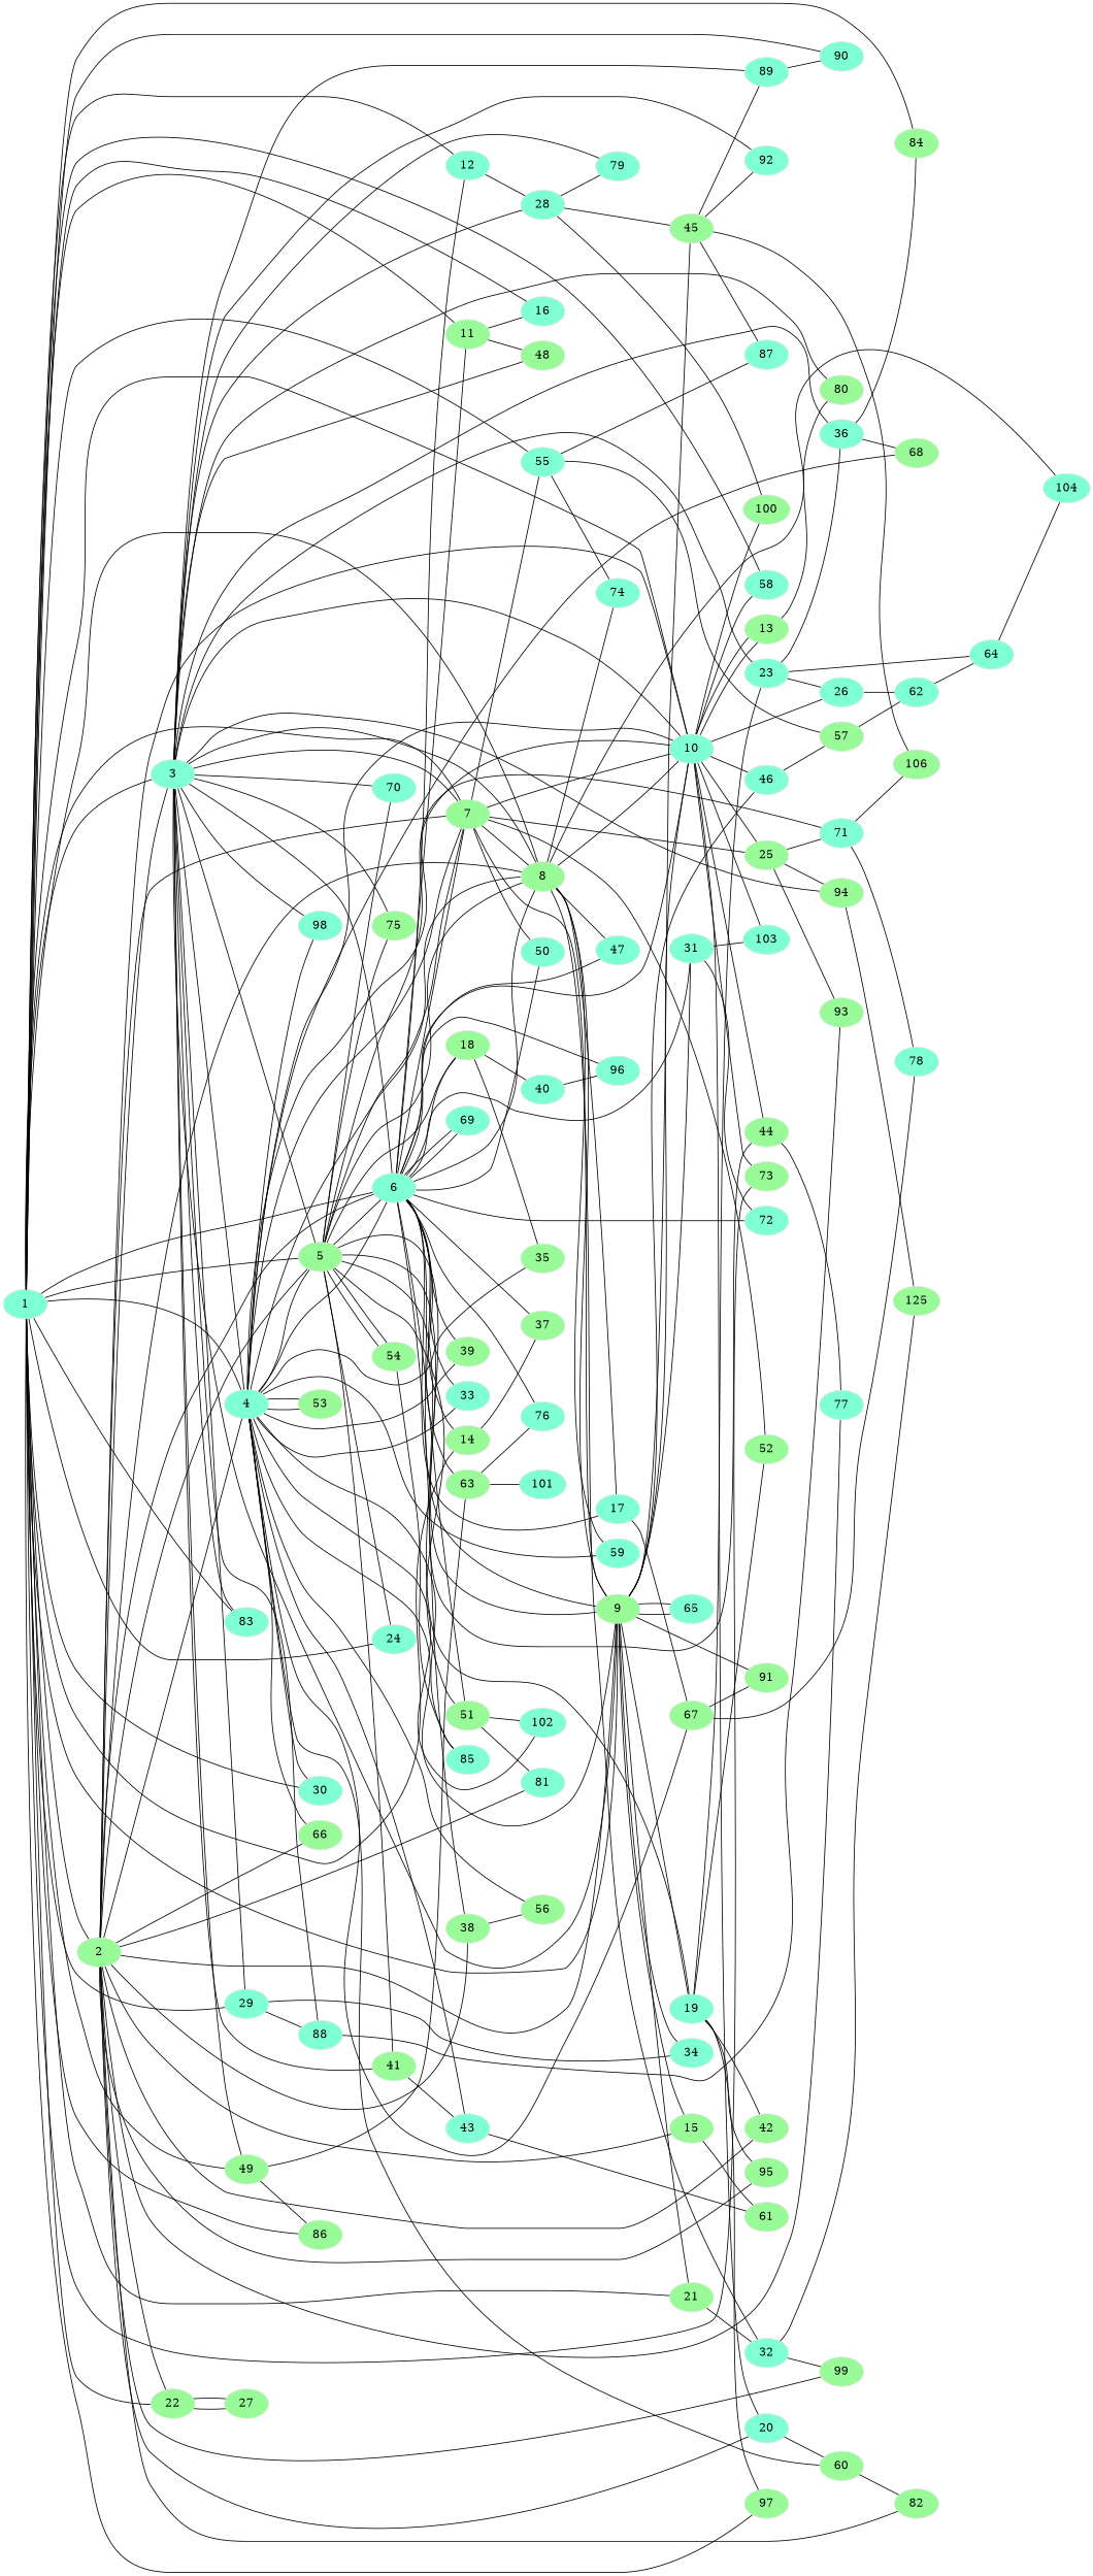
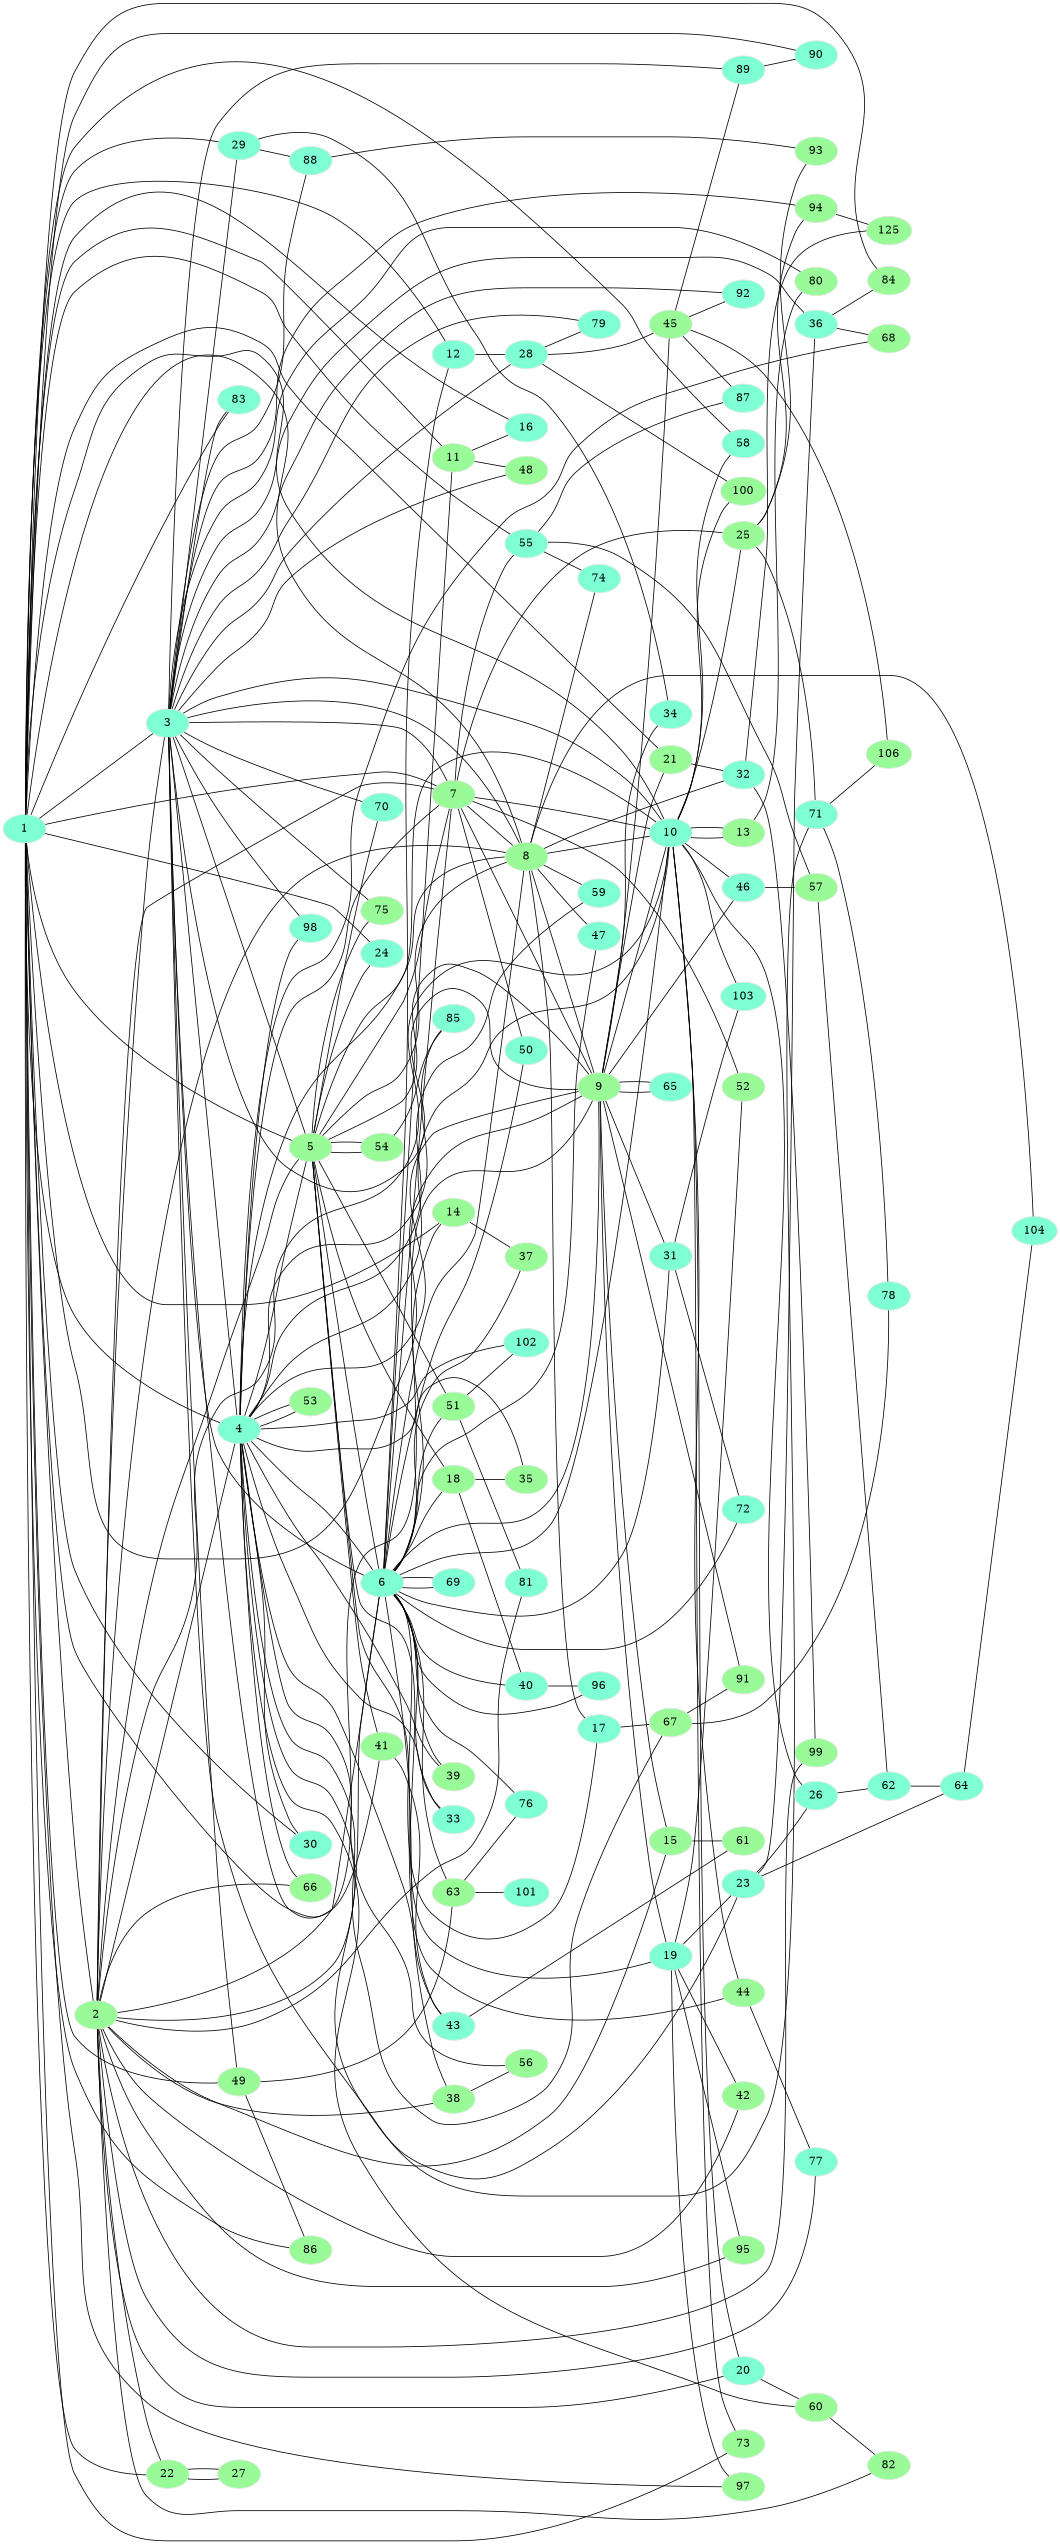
  graph {
    rankdir=LR
    node [color=gray90 fillcolor=aquamarine style=filled]
    2 [fillcolor=palegreen]
    1
    3
    4
    5 [fillcolor=palegreen]
    6
    7 [fillcolor=palegreen]
    8 [fillcolor=palegreen]
    9 [fillcolor=palegreen]
    10
    11 [fillcolor=palegreen]
    12
    14 [fillcolor=palegreen]
    16
    21 [fillcolor=palegreen]
    22 [fillcolor=palegreen]
    24
    29
    30
    49 [fillcolor=palegreen]
    55
    58
    73 [fillcolor=palegreen]
    83
    84 [fillcolor=palegreen]
    86 [fillcolor=palegreen]
    90
    97 [fillcolor=palegreen]
    15 [fillcolor=palegreen]
    20
    38 [fillcolor=palegreen]
    42 [fillcolor=palegreen]
    66 [fillcolor=palegreen]
    77
    81
    82 [fillcolor=palegreen]
    95 [fillcolor=palegreen]
    99 [fillcolor=palegreen]
    23
    28
    36
    41 [fillcolor=palegreen]
    48 [fillcolor=palegreen]
    70
    75 [fillcolor=palegreen]
    79
    80 [fillcolor=palegreen]
    88
    89
    92
    94 [fillcolor=palegreen]
    98
    33
    35 [fillcolor=palegreen]
    39 [fillcolor=palegreen]
    43
    53 [fillcolor=palegreen]
    56 [fillcolor=palegreen]
    59
    60 [fillcolor=palegreen]
    67 [fillcolor=palegreen]
    68 [fillcolor=palegreen]
    71
    85
    102
    18 [fillcolor=palegreen]
    19
    44 [fillcolor=palegreen]
    51 [fillcolor=palegreen]
    54 [fillcolor=palegreen]
    17
    31
    37 [fillcolor=palegreen]
    40
    47
    50
    63 [fillcolor=palegreen]
    69
    72
    76
    96
    25 [fillcolor=palegreen]
    52 [fillcolor=palegreen]
    32
    74
    104
    34
    45 [fillcolor=palegreen]
    46
    65
    91 [fillcolor=palegreen]
    13 [fillcolor=palegreen]
    26
    100 [fillcolor=palegreen]
    103
    27 [fillcolor=palegreen]
    87
    57 [fillcolor=palegreen]
    61 [fillcolor=palegreen]
    64
    93 [fillcolor=palegreen]
    n102 [fillcolor=palegreen label=125]
    78
    106 [fillcolor=palegreen]
    101
    62
    2 -- 3
    2 -- 4
    2 -- 5
    2 -- 6
    2 -- 7
    2 -- 8
    2 -- 9
    2 -- 10
    2 -- 22
    2 -- 15
    2 -- 20
    2 -- 38
    2 -- 42
    2 -- 66
    2 -- 77
    2 -- 81
    2 -- 82
    2 -- 95
    2 -- 99
    1 -- 2
    1 -- 3
    1 -- 4
    1 -- 5
    1 -- 6
    1 -- 7
    1 -- 8
    1 -- 9
    1 -- 10
    1 -- 11
    1 -- 12
    1 -- 14
    1 -- 16
    1 -- 21
    1 -- 22
    1 -- 24
    1 -- 29
    1 -- 30
    1 -- 49
    1 -- 55
    1 -- 58
    1 -- 73
    1 -- 83
    1 -- 84
    1 -- 86
    1 -- 90
    1 -- 97
    3 -- 4
    3 -- 5
    3 -- 6
    3 -- 7
    3 -- 8
    3 -- 9
    3 -- 10
    3 -- 29
    3 -- 49
    3 -- 83
    3 -- 23
    3 -- 28
    3 -- 36
    3 -- 41
    3 -- 48
    3 -- 70
    3 -- 75
    3 -- 79
    3 -- 80
    3 -- 88
    3 -- 89
    3 -- 92
    3 -- 94
    3 -- 98
    4 -- 5
    4 -- 6
    4 -- 7
    4 -- 8
    4 -- 9
    4 -- 10
    4 -- 30
    4 -- 66
    4 -- 98
    4 -- 33
    4 -- 35
    4 -- 39
    4 -- 43
    4 -- 53
    4 -- 53
    4 -- 56
    4 -- 59
    4 -- 60
    4 -- 67
    4 -- 68
    4 -- 71
    4 -- 85
    4 -- 102
    5 -- 6
    5 -- 7
    5 -- 8
    5 -- 9
    5 -- 10
    5 -- 24
    5 -- 41
    5 -- 70
    5 -- 75
    5 -- 18
    5 -- 19
    5 -- 44
    5 -- 51
    5 -- 54
    5 -- 54
    6 -- 7
    6 -- 8
    6 -- 9
    6 -- 10
    6 -- 11
    6 -- 12
    6 -- 14
    6 -- 38
    6 -- 33
    6 -- 39
    6 -- 18
    6 -- 51
    6 -- 17
    6 -- 31
    6 -- 37
+   6 -- 40
    6 -- 47
    6 -- 50
    6 -- 63
    6 -- 69
    6 -- 69
    6 -- 72
    6 -- 76
    6 -- 96
    7 -- 8
    7 -- 9
    7 -- 10
    7 -- 55
    7 -- 50
    7 -- 25
    7 -- 52
    8 -- 9
    8 -- 10
    8 -- 59
    8 -- 17
    8 -- 47
    8 -- 32
    8 -- 74
    8 -- 104
    9 -- 10
    9 -- 21
    9 -- 15
    9 -- 19
    9 -- 31
    9 -- 34
    9 -- 45
    9 -- 46
    9 -- 65
    9 -- 65
    9 -- 91
    10 -- 58
    10 -- 73
    10 -- 20
    10 -- 44
    10 -- 25
    10 -- 46
    10 -- 13
    10 -- 13
    10 -- 26
    10 -- 100
    10 -- 103
    11 -- 16
    11 -- 48
    12 -- 28
    14 -- 37
    21 -- 32
    22 -- 27
    22 -- 27
    29 -- 88
    29 -- 34
    49 -- 86
    49 -- 63
    55 -- 74
    55 -- 87
    55 -- 57
    15 -- 61
    20 -- 60
    38 -- 56
    23 -- 36
    23 -- 26
    23 -- 64
    28 -- 79
    28 -- 45
    28 -- 100
    36 -- 84
    36 -- 68
    41 -- 43
    88 -- 93
    89 -- 90
    94 -- n102
    43 -- 61
    60 -- 82
    67 -- 91
    67 -- 78
    71 -- 78
    71 -- 106
    18 -- 35
    18 -- 40
    19 -- 97
    19 -- 42
    19 -- 95
    19 -- 23
    19 -- 52
    44 -- 77
    51 -- 81
    51 -- 102
    54 -- 85
    17 -- 67
    31 -- 72
    31 -- 103
    40 -- 96
    63 -- 76
    63 -- 101
    25 -- 94
    25 -- 71
    25 -- 93
    32 -- 99
    32 -- n102
    45 -- 89
    45 -- 92
    45 -- 87
    45 -- 106
    46 -- 57
    13 -- 80
    26 -- 62
    57 -- 62
    64 -- 104
    62 -- 64
  }
